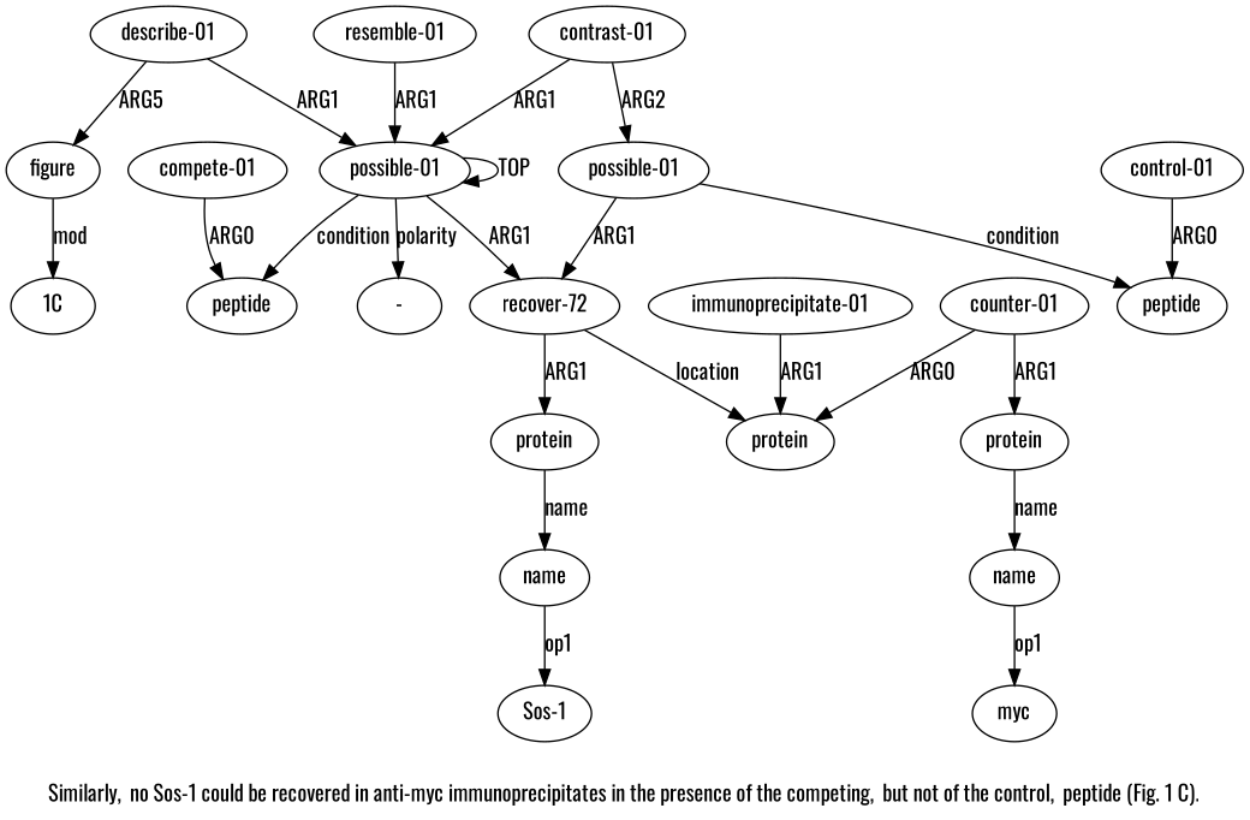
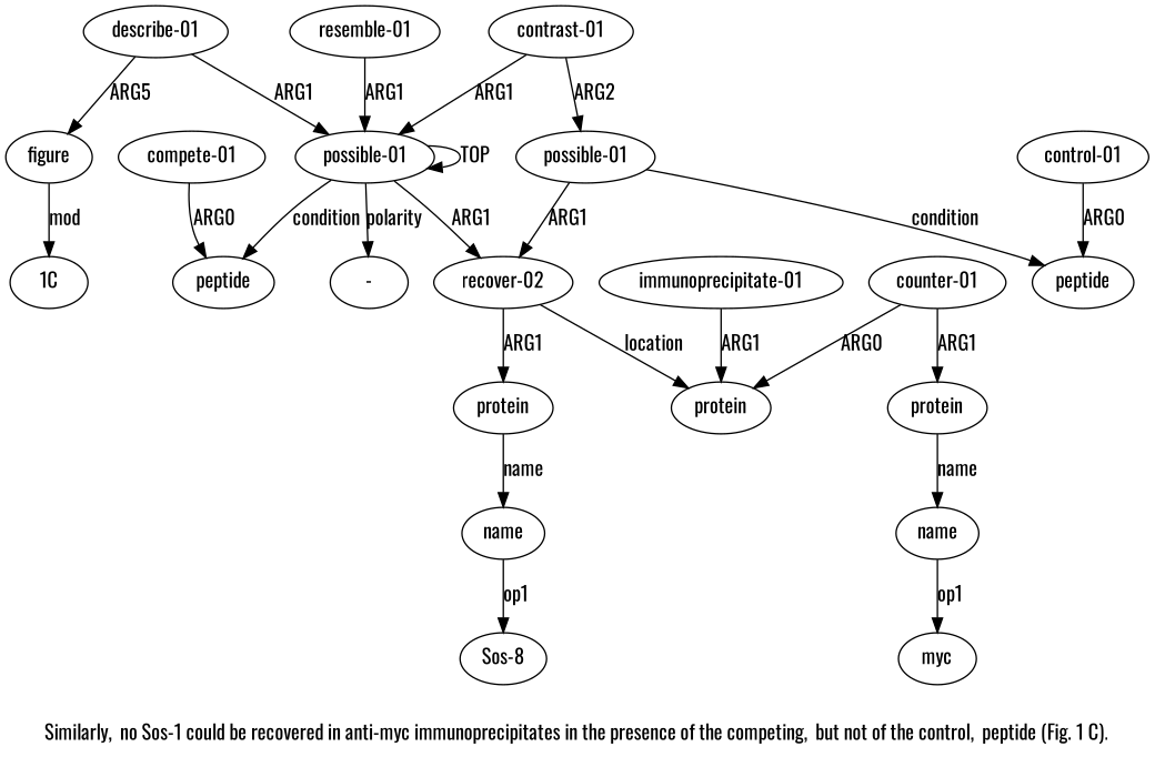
  digraph {
    fontname=Oswald
    label="Similarly,  no Sos-1 could be recovered in anti-myc immunoprecipitates in the presence of the competing,  but not of the control,  peptide (Fig. 1 C)."
    node [color=black fontname=Oswald gold_ind=-1 gold_label=protein test_ind=-1 test_label=protein]
    edge [color=black fontname=Oswald gold_label=ARG1 test_label=ARG1]
    n1 [gold_label="1C" label="1C" test_label="1C"]
-   n2 [gold_label="Sos-1" label="Sos-1" test_label="Sos-1"]
+   n2 [gold_label="Sos-1" label="Sos-8" test_label="Sos-1"]
    n3 [gold_label="-" label="-" test_label="-"]
    n4 [gold_label=myc label=myc test_label=myc]
    n5 [gold_ind=15 gold_label="control-01" label="control-01" test_ind=15 test_label="control-01"]
    n6 [gold_ind=14 gold_label=peptide label=peptide test_ind=14 test_label=peptide]
    n7 [gold_ind=17 gold_label="compete-01" label="compete-01" test_ind=17 test_label="compete-01"]
    n8 [gold_ind=16 gold_label=peptide label=peptide test_ind=16 test_label=peptide]
    n9 [gold_ind=11 gold_label=figure label=figure test_ind=11 test_label=figure]
    n10 [gold_ind=10 gold_label="describe-01" label="describe-01" test_ind=10 test_label="describe-01"]
    n11 [gold_ind=0 gold_label="possible-01" label="possible-01" test_ind=0 test_label="possible-01"]
-   n12 [gold_ind=2 gold_label="recover-02" label="recover-72" test_ind=2 test_label="recover-02"]
+   n12 [gold_ind=2 gold_label="recover-02" label="recover-02" test_ind=2 test_label="recover-02"]
    n13 [gold_ind=3 label=protein test_ind=3]
    n14 [gold_ind=5 label=protein test_ind=5]
    n15 [gold_ind=13 gold_label="possible-01" label="possible-01" test_ind=13 test_label="possible-01"]
    n16 [gold_ind=4 gold_label=name label=name test_ind=4 test_label=name]
    n17 [gold_ind=12 gold_label="contrast-01" label="contrast-01" test_ind=12 test_label="contrast-01"]
    n18 [gold_ind=1 gold_label="resemble-01" label="resemble-01" test_ind=1 test_label="resemble-01"]
    n19 [gold_ind=7 label=protein test_ind=7]
    n20 [gold_ind=8 gold_label=name label=name test_ind=8 test_label=name]
    n21 [gold_ind=6 gold_label="counter-01" label="counter-01" test_ind=6 test_label="counter-01"]
    n22 [gold_ind=9 gold_label="immunoprecipitate-01" label="immunoprecipitate-01" test_ind=9 test_label="immunoprecipitate-01"]
    n5 -> n6 [gold_label=ARG0 label=ARG0 test_label=ARG0]
    n7 -> n8 [gold_label=ARG0 label=ARG0 test_label=ARG0]
    n9 -> n1 [gold_label=mod label=mod test_label=mod]
    n10 -> n9 [gold_label=ARG0 label=ARG5 test_label=ARG0]
    n10 -> n11 [label=ARG1]
    n11 -> n3 [gold_label=polarity label=polarity test_label=polarity]
    n11 -> n8 [gold_label=condition label=condition test_label=condition]
    n11 -> n11 [gold_label=TOP label=TOP test_label=TOP]
    n11 -> n12 [label=ARG1]
    n12 -> n13 [label=ARG1]
    n12 -> n14 [gold_label=location label=location test_label=location]
    n13 -> n16 [gold_label=name label=name test_label=name]
    n15 -> n6 [gold_label=condition label=condition test_label=condition]
    n15 -> n12 [label=ARG1]
    n16 -> n2 [gold_label=op1 label=op1 test_label=op1]
    n17 -> n11 [label=ARG1]
    n17 -> n15 [gold_label=ARG2 label=ARG2 test_label=ARG2]
    n18 -> n11 [label=ARG1]
    n19 -> n20 [gold_label=name label=name test_label=name]
    n20 -> n4 [gold_label=op1 label=op1 test_label=op1]
    n21 -> n14 [gold_label=ARG0 label=ARG0 test_label=ARG0]
    n21 -> n19 [label=ARG1]
    n22 -> n14 [label=ARG1]
  }
